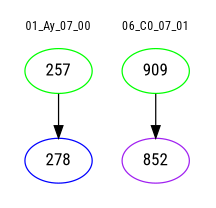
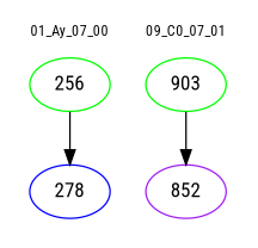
  digraph {
    fontname="Roboto Condensed"
    node [color=green fontname="Roboto Condensed"]
    edge [color=black fontname="Roboto Condensed"]
-   n1 [label=257]
+   n1 [label=256]
    n2 [color=blue label=278]
-   n3 [label=909]
+   n3 [label=903]
    n4 [color=purple label=852]
    subgraph cluster_1 {
      color=white
      fontsize=10
      label="01_Ay_07_00"
      n1
      n2
    }
    subgraph cluster_2 {
      color=white
      fontsize=10
-     label="06_C0_07_01"
+     label="09_C0_07_01"
      n3
      n4
    }
    n1 -> n2
    n3 -> n4
  }
